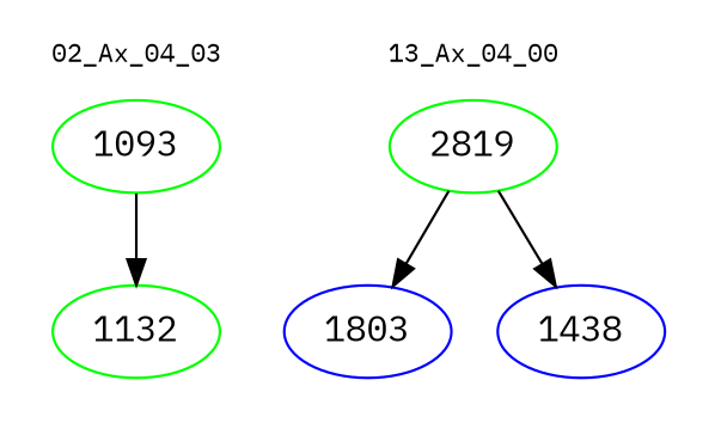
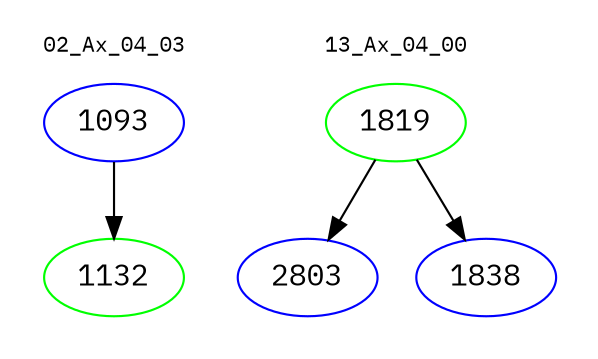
  digraph {
    fontname="IBM Plex Mono"
    node [color=green fontname="IBM Plex Mono"]
    edge [color=black fontname="IBM Plex Mono"]
-   n1 [label=1093]
+   n1 [color=blue label=1093]
    n2 [label=1132]
-   n3 [label=2819]
-   n4 [color=blue label=1803]
-   n5 [color=blue label=1438]
+   n3 [label=1819]
+   n4 [color=blue label=2803]
+   n5 [color=blue label=1838]
    subgraph cluster_1 {
      color=white
      fontsize=10
      label="02_Ax_04_03"
      n1
      n2
    }
    subgraph cluster_2 {
      color=white
      fontsize=10
      label="13_Ax_04_00"
      n3
      n4
      n5
    }
    n1 -> n2
    n3 -> n4
    n3 -> n5
  }
